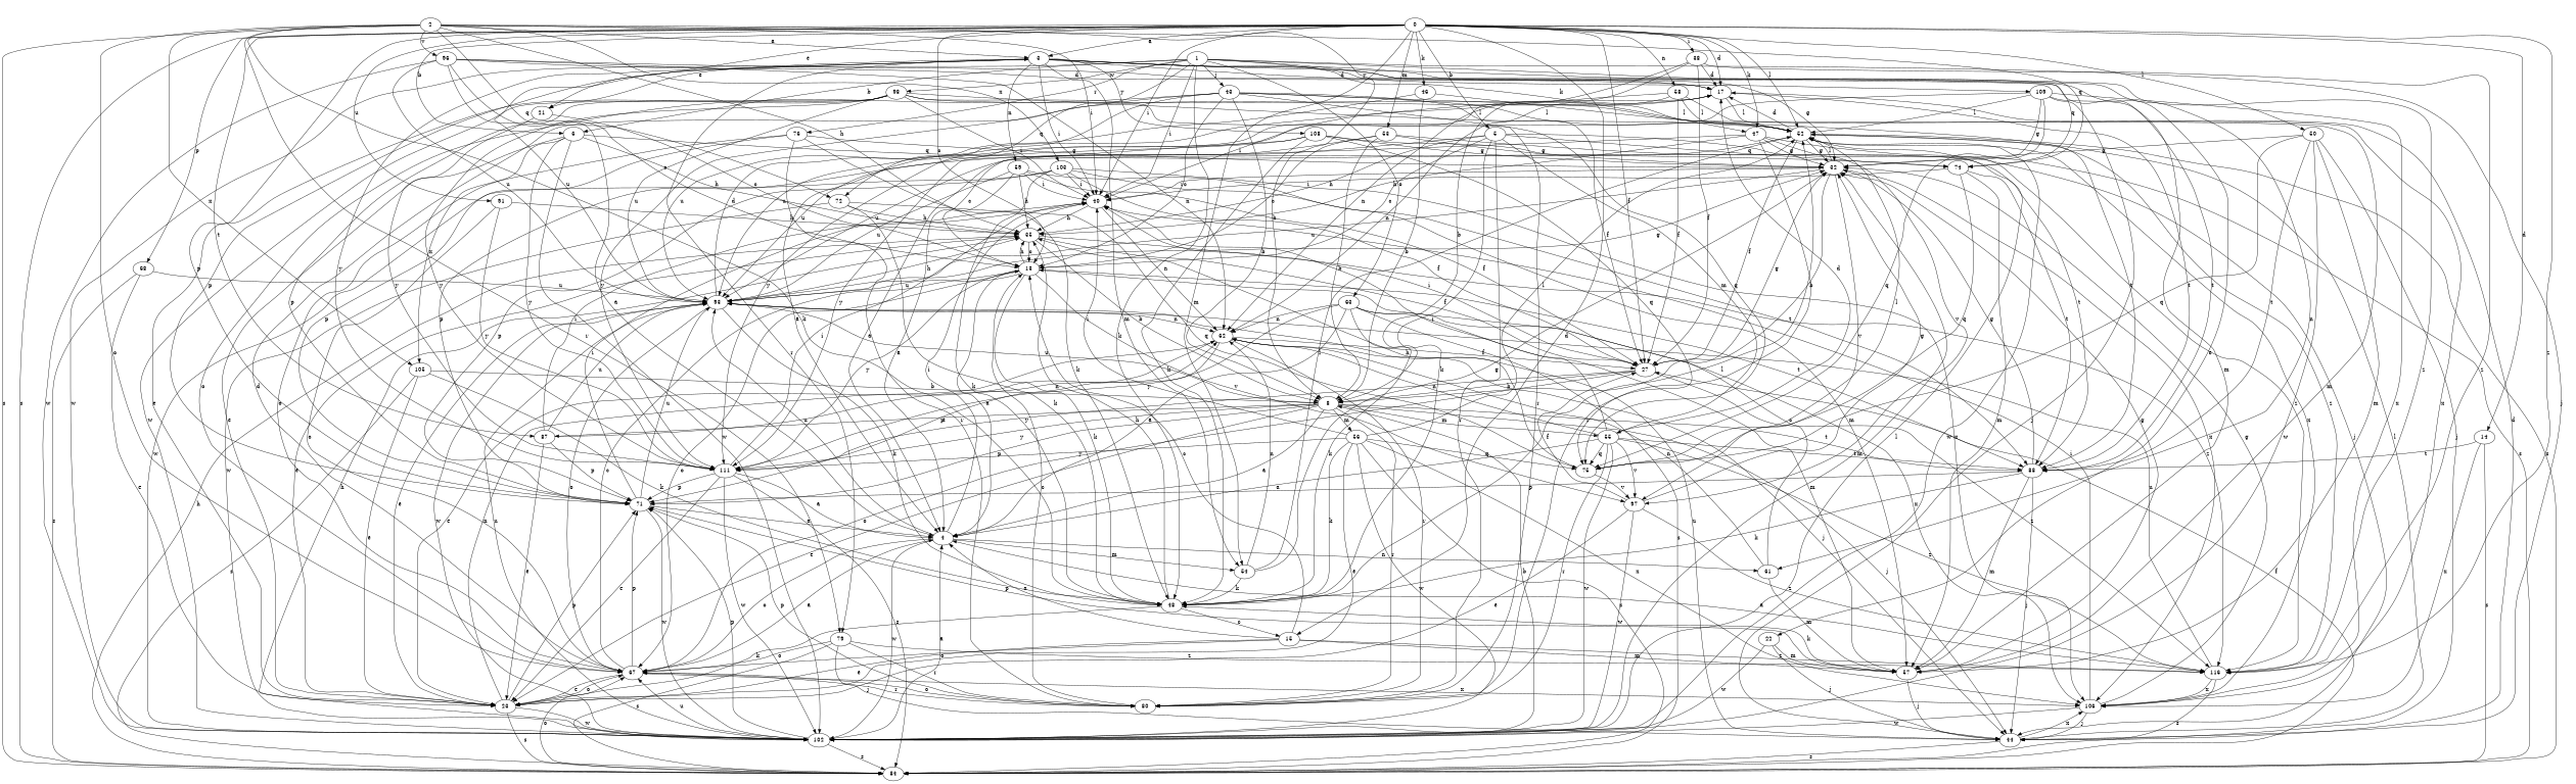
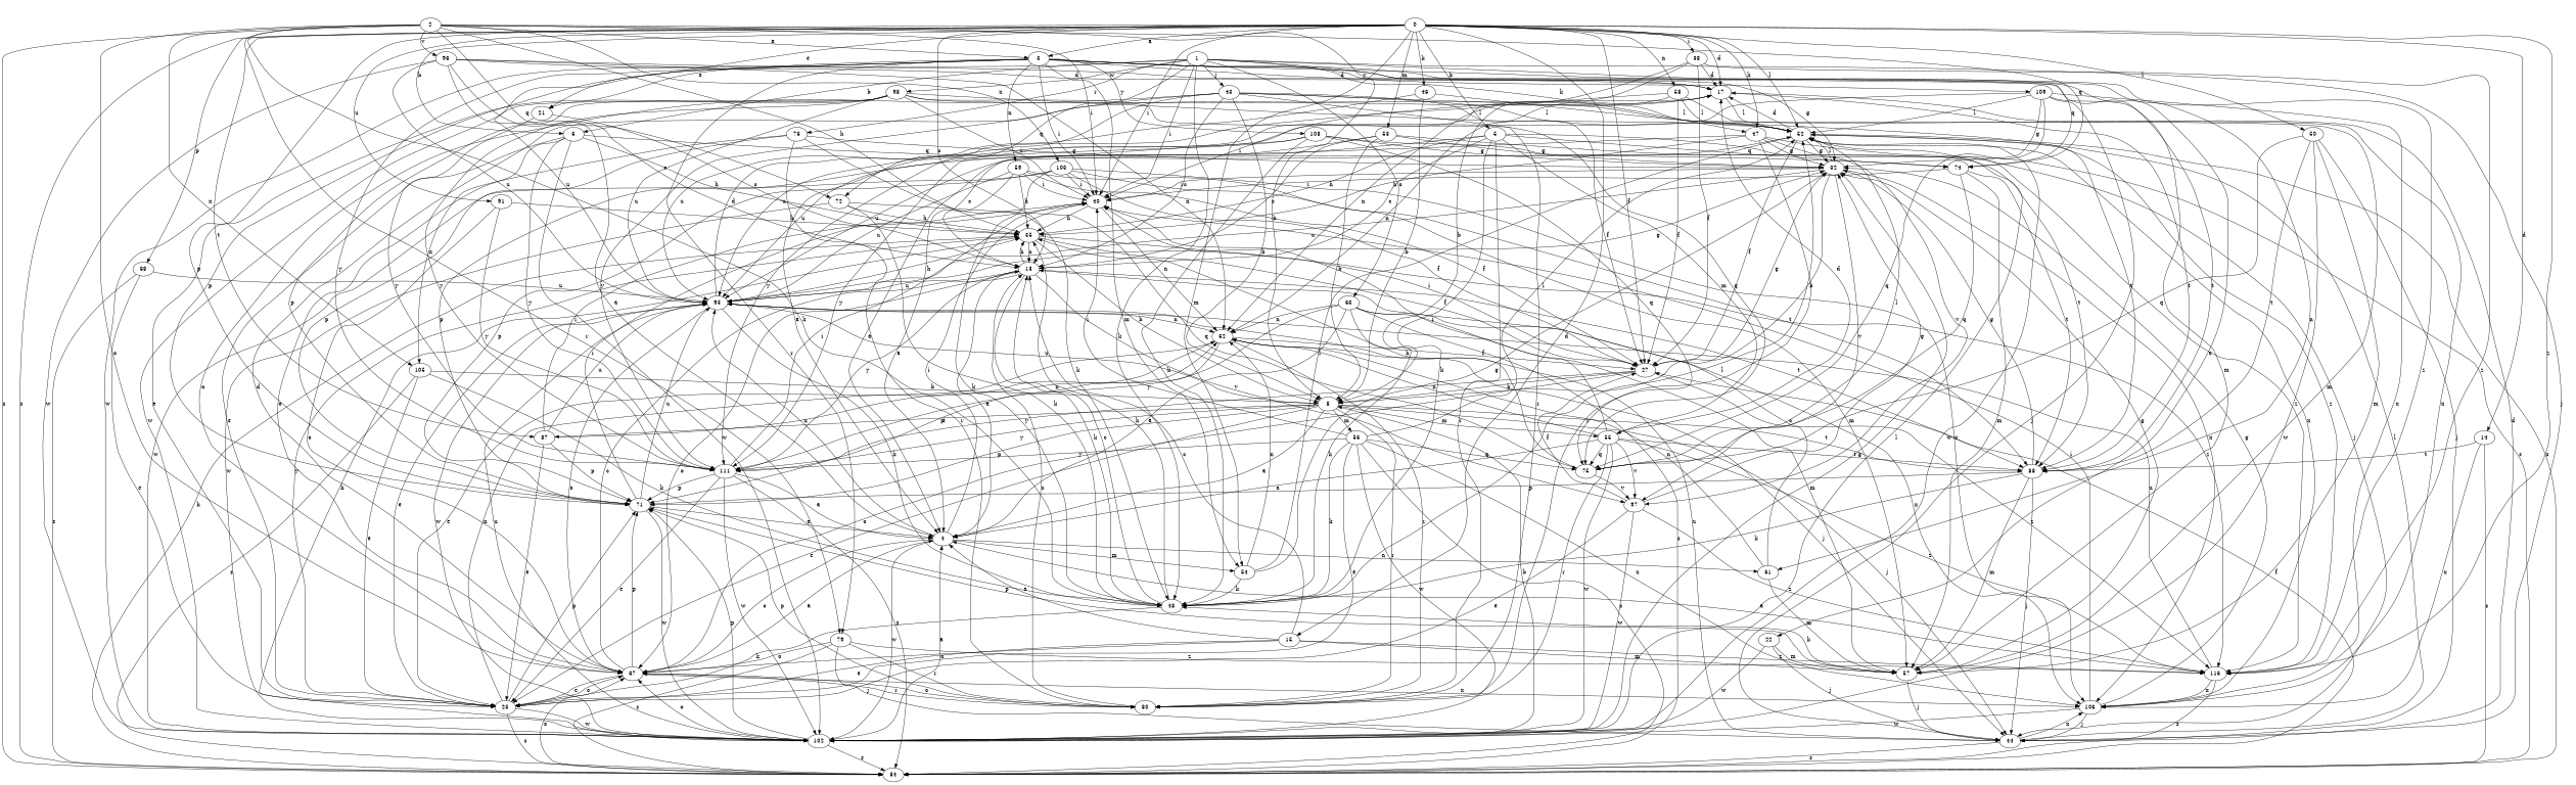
  strict digraph {
    0
    3
    5
    6
    13
    14
    15
    17
    21
    27
    38
    40
    46
    47
    50
    52
    53
    54
    58
    68
    71
    84
    87
    91
    116
    74
    79
    22
    59
    61
    93
    102
    108
    109
    111
    35
    48
    4
    55
    80
    105
    23
    67
    88
    97
    106
    57
    32
    8
    62
    44
    75
    1
    43
    63
    72
    n57 [label=76]
    98
    2
    96
    103
    56
    0 -> 3 [label=a]
    0 -> 5 [label=b]
    0 -> 6 [label=b]
    0 -> 13 [label=c]
    0 -> 14 [label=d]
    0 -> 15 [label=d]
    0 -> 17 [label=d]
    0 -> 21 [label=e]
    0 -> 27 [label=f]
    0 -> 38 [label=i]
    0 -> 40 [label=i]
    0 -> 46 [label=k]
    0 -> 47 [label=k]
    0 -> 50 [label=l]
    0 -> 52 [label=l]
    0 -> 53 [label=m]
    0 -> 54 [label=m]
    0 -> 58 [label=n]
    0 -> 68 [label=p]
    0 -> 71 [label=p]
    0 -> 84 [label=s]
    0 -> 87 [label=t]
    0 -> 91 [label=u]
    0 -> 116 [label=z]
    3 -> 17 [label=d]
    3 -> 21 [label=e]
    3 -> 40 [label=i]
    3 -> 54 [label=m]
    3 -> 74 [label=q]
    3 -> 79 [label=r]
    3 -> 22 [label=e]
    3 -> 59 [label=n]
    3 -> 61 [label=n]
    3 -> 93 [label=u]
-   102 -> 3 [label=w]
+   3 -> 102 [label=w]
    3 -> 108 [label=y]
    3 -> 109 [label=y]
    3 -> 111 [label=y]
    5 -> 13 [label=c]
    5 -> 84 [label=s]
    5 -> 74 [label=q]
    5 -> 35 [label=h]
    5 -> 48 [label=k]
    5 -> 4 [label=a]
    5 -> 55 [label=m]
    5 -> 80 [label=r]
    6 -> 74 [label=q]
    6 -> 102 [label=w]
    6 -> 111 [label=y]
    6 -> 35 [label=h]
    6 -> 105 [label=x]
    6 -> 23 [label=e]
    13 -> 93 [label=u]
    13 -> 111 [label=y]
    13 -> 35 [label=h]
    13 -> 48 [label=k]
    13 -> 4 [label=a]
    13 -> 67 [label=o]
    13 -> 88 [label=t]
    13 -> 97 [label=v]
    14 -> 84 [label=s]
    14 -> 88 [label=t]
    14 -> 106 [label=x]
    15 -> 13 [label=c]
    15 -> 116 [label=z]
    15 -> 4 [label=a]
    15 -> 23 [label=e]
    15 -> 67 [label=o]
    15 -> 57 [label=m]
    17 -> 52 [label=l]
    17 -> 93 [label=u]
    17 -> 88 [label=t]
    21 -> 13 [label=c]
    21 -> 111 [label=y]
    27 -> 40 [label=i]
    27 -> 116 [label=z]
    27 -> 111 [label=y]
    27 -> 67 [label=o]
    27 -> 32 [label=g]
    27 -> 8 [label=b]
    38 -> 17 [label=d]
    38 -> 27 [label=f]
    38 -> 116 [label=z]
    38 -> 8 [label=b]
    38 -> 62 [label=n]
    40 -> 35 [label=h]
    40 -> 62 [label=n]
    46 -> 52 [label=l]
    46 -> 93 [label=u]
    46 -> 8 [label=b]
    47 -> 71 [label=p]
    47 -> 116 [label=z]
    47 -> 35 [label=h]
    47 -> 80 [label=r]
    47 -> 97 [label=v]
    47 -> 32 [label=g]
    50 -> 102 [label=w]
    50 -> 88 [label=t]
    50 -> 57 [label=m]
-   50 -> 32 [label=g]
    50 -> 44 [label=j]
    50 -> 75 [label=q]
    52 -> 17 [label=d]
    52 -> 27 [label=f]
    52 -> 84 [label=s]
    52 -> 116 [label=z]
    52 -> 93 [label=u]
    52 -> 102 [label=w]
    52 -> 106 [label=x]
    52 -> 32 [label=g]
    53 -> 13 [label=c]
    53 -> 111 [label=y]
    53 -> 32 [label=g]
    53 -> 8 [label=b]
    53 -> 44 [label=j]
    54 -> 52 [label=l]
    54 -> 48 [label=k]
    54 -> 32 [label=g]
    54 -> 62 [label=n]
    58 -> 27 [label=f]
    58 -> 40 [label=i]
    58 -> 52 [label=l]
    58 -> 106 [label=x]
    58 -> 62 [label=n]
    68 -> 84 [label=s]
    68 -> 93 [label=u]
    68 -> 23 [label=e]
    71 -> 40 [label=i]
    71 -> 93 [label=u]
    71 -> 102 [label=w]
    71 -> 4 [label=a]
    84 -> 27 [label=f]
    84 -> 35 [label=h]
    84 -> 67 [label=o]
    87 -> 40 [label=i]
    87 -> 71 [label=p]
    87 -> 93 [label=u]
    87 -> 23 [label=e]
    87 -> 62 [label=n]
    91 -> 111 [label=y]
    91 -> 35 [label=h]
    91 -> 67 [label=o]
    116 -> 84 [label=s]
    116 -> 93 [label=u]
    116 -> 4 [label=a]
    116 -> 106 [label=x]
    74 -> 40 [label=i]
    74 -> 88 [label=t]
    74 -> 57 [label=m]
    74 -> 75 [label=q]
    79 -> 84 [label=s]
    79 -> 116 [label=z]
    79 -> 80 [label=r]
    79 -> 67 [label=o]
    79 -> 44 [label=j]
    22 -> 102 [label=w]
    22 -> 57 [label=m]
    22 -> 44 [label=j]
    59 -> 27 [label=f]
    59 -> 40 [label=i]
    59 -> 93 [label=u]
    59 -> 35 [label=h]
    59 -> 4 [label=a]
    59 -> 88 [label=t]
    61 -> 13 [label=c]
    61 -> 57 [label=m]
    61 -> 62 [label=n]
    93 -> 17 [label=d]
    93 -> 102 [label=w]
    93 -> 35 [label=h]
    93 -> 48 [label=k]
    93 -> 23 [label=e]
    93 -> 67 [label=o]
    93 -> 32 [label=g]
    93 -> 62 [label=n]
    102 -> 52 [label=l]
    102 -> 71 [label=p]
    102 -> 84 [label=s]
    102 -> 93 [label=u]
    102 -> 35 [label=h]
    102 -> 4 [label=a]
-   102 -> 67 [label=u]
-   102 -> 32 [label=m]
+   102 -> 67 [label=o]
+   102 -> 32 [label=g]
    102 -> 8 [label=b]
    108 -> 13 [label=c]
    108 -> 93 [label=u]
    108 -> 48 [label=k]
    108 -> 88 [label=t]
    108 -> 32 [label=g]
    108 -> 75 [label=q]
    109 -> 52 [label=l]
    109 -> 111 [label=y]
    109 -> 88 [label=t]
    109 -> 106 [label=x]
    109 -> 32 [label=g]
    109 -> 44 [label=j]
    109 -> 75 [label=q]
    111 -> 40 [label=i]
    111 -> 71 [label=p]
    111 -> 84 [label=s]
    111 -> 102 [label=w]
    111 -> 4 [label=a]
    111 -> 23 [label=e]
    35 -> 13 [label=c]
    35 -> 27 [label=f]
    35 -> 116 [label=z]
-   35 -> 23 [label=e]
+   35 -> 23 [label=y]
    35 -> 8 [label=b]
-   48 -> 15 [label=c]
+   48 -> 13 [label=c]
    48 -> 52 [label=l]
    48 -> 35 [label=h]
    48 -> 23 [label=k]
    4 -> 40 [label=i]
    4 -> 54 [label=m]
    4 -> 61 [label=n]
    4 -> 93 [label=u]
    4 -> 102 [label=w]
    4 -> 67 [label=o]
    55 -> 17 [label=d]
    55 -> 40 [label=i]
    55 -> 116 [label=z]
    55 -> 102 [label=w]
    55 -> 4 [label=a]
    55 -> 80 [label=r]
    55 -> 88 [label=t]
    55 -> 97 [label=v]
    55 -> 62 [label=n]
    55 -> 75 [label=q]
    80 -> 13 [label=c]
    80 -> 71 [label=p]
    80 -> 67 [label=o]
    105 -> 84 [label=s]
    105 -> 48 [label=k]
    105 -> 23 [label=e]
    105 -> 8 [label=b]
    23 -> 71 [label=p]
    23 -> 84 [label=s]
    23 -> 102 [label=w]
    23 -> 67 [label=o]
    23 -> 62 [label=n]
    67 -> 13 [label=c]
    67 -> 17 [label=d]
    67 -> 71 [label=p]
    67 -> 4 [label=a]
    67 -> 80 [label=r]
    67 -> 23 [label=e]
    67 -> 106 [label=x]
    88 -> 71 [label=p]
    88 -> 48 [label=k]
    88 -> 57 [label=m]
    88 -> 32 [label=g]
    88 -> 44 [label=j]
    97 -> 27 [label=f]
    97 -> 116 [label=z]
    97 -> 102 [label=w]
    97 -> 23 [label=e]
    97 -> 32 [label=g]
    106 -> 40 [label=i]
    106 -> 102 [label=w]
    106 -> 32 [label=g]
    106 -> 44 [label=j]
    57 -> 71 [label=p]
    57 -> 48 [label=k]
    57 -> 32 [label=g]
    57 -> 44 [label=j]
    32 -> 40 [label=i]
    32 -> 52 [label=l]
    32 -> 93 [label=u]
    32 -> 97 [label=v]
    32 -> 106 [label=x]
    32 -> 8 [label=b]
    8 -> 71 [label=p]
    8 -> 87 [label=t]
    8 -> 93 [label=u]
    8 -> 111 [label=y]
    8 -> 4 [label=a]
    8 -> 55 [label=m]
    8 -> 80 [label=r]
    8 -> 23 [label=e]
    8 -> 88 [label=t]
    8 -> 44 [label=j]
    8 -> 56 [label=m]
    62 -> 27 [label=f]
    62 -> 71 [label=p]
    62 -> 80 [label=r]
    62 -> 23 [label=e]
    62 -> 44 [label=j]
    44 -> 17 [label=d]
    44 -> 52 [label=l]
    44 -> 84 [label=s]
    44 -> 93 [label=u]
    44 -> 106 [label=x]
    75 -> 52 [label=l]
    75 -> 35 [label=h]
    75 -> 97 [label=v]
    1 -> 6 [label=b]
    1 -> 40 [label=i]
    1 -> 47 [label=k]
    1 -> 71 [label=p]
    1 -> 116 [label=z]
    1 -> 48 [label=k]
    1 -> 32 [label=g]
    1 -> 44 [label=j]
    1 -> 43 [label=j]
    1 -> 63 [label=o]
    1 -> 72 [label=q]
    1 -> n57 [label=r]
    1 -> 98 [label=w]
    43 -> 13 [label=c]
    43 -> 27 [label=f]
    43 -> 52 [label=l]
    43 -> 111 [label=y]
    43 -> 4 [label=a]
    43 -> 80 [label=r]
    43 -> 67 [label=o]
    43 -> 88 [label=t]
    43 -> 8 [label=b]
    63 -> 84 [label=s]
    63 -> 111 [label=y]
    63 -> 48 [label=k]
    63 -> 4 [label=a]
    63 -> 106 [label=x]
    63 -> 57 [label=m]
    63 -> 62 [label=n]
    72 -> 102 [label=w]
    72 -> 35 [label=h]
    72 -> 48 [label=k]
    72 -> 75 [label=q]
    n57 -> 71 [label=p]
    n57 -> 48 [label=k]
    n57 -> 80 [label=r]
    n57 -> 67 [label=o]
    n57 -> 32 [label=g]
    98 -> 40 [label=i]
    98 -> 52 [label=l]
    98 -> 71 [label=p]
    98 -> 93 [label=u]
    98 -> 102 [label=w]
    98 -> 111 [label=y]
    98 -> 23 [label=e]
    98 -> 57 [label=m]
    98 -> 75 [label=q]
    2 -> 3 [label=a]
    2 -> 40 [label=i]
    2 -> 84 [label=s]
    2 -> 74 [label=q]
    2 -> 79 [label=r]
    2 -> 35 [label=h]
    2 -> 48 [label=k]
    2 -> 105 [label=x]
    2 -> 67 [label=o]
    2 -> 8 [label=b]
    2 -> 72 [label=q]
    2 -> 96 [label=v]
    2 -> 103 [label=x]
    96 -> 13 [label=c]
    96 -> 17 [label=d]
    96 -> 93 [label=u]
    96 -> 102 [label=w]
    96 -> 4 [label=a]
    96 -> 57 [label=m]
    96 -> 62 [label=n]
    103 -> 27 [label=f]
    103 -> 40 [label=i]
    103 -> 71 [label=p]
    103 -> 102 [label=w]
    103 -> 48 [label=k]
    103 -> 106 [label=x]
    103 -> 57 [label=m]
    56 -> 40 [label=i]
    56 -> 52 [label=l]
    56 -> 84 [label=s]
    56 -> 102 [label=w]
    56 -> 111 [label=y]
    56 -> 48 [label=k]
    56 -> 23 [label=e]
    56 -> 106 [label=x]
    56 -> 75 [label=q]
  }
